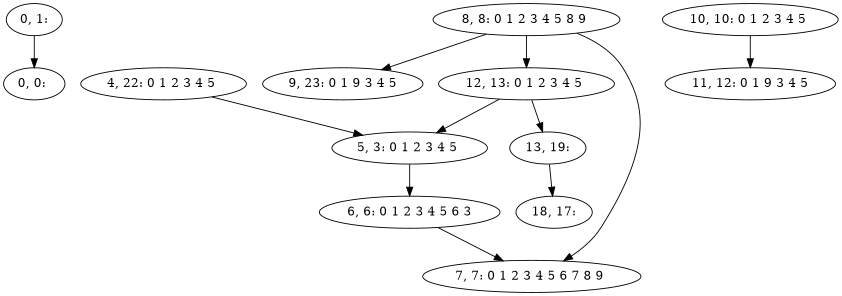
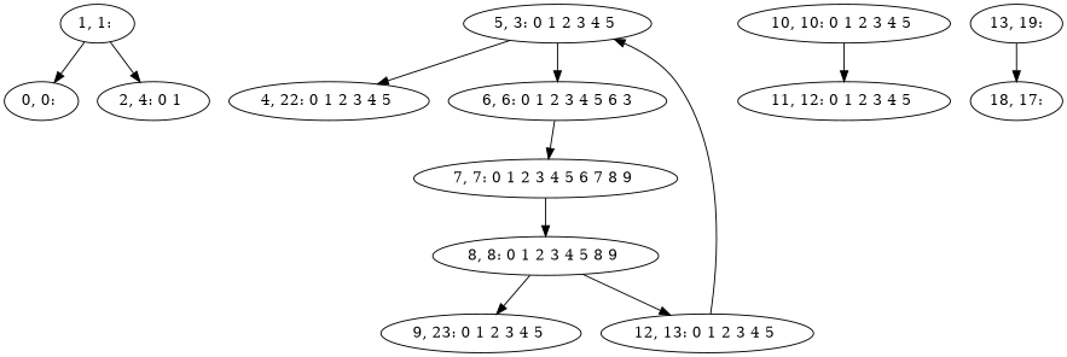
  digraph {
    fontname="DejaVu Serif"
    node [fontname="DejaVu Serif"]
    edge [fontname="DejaVu Serif"]
    n1 [label="0, 0: "]
-   n2 [label="0, 1:"]
+   n2 [label="1, 1: "]
+   n3 [label="2, 4: 0 1 "]
    n4 [label="4, 22: 0 1 2 3 4 5 "]
    n5 [label="5, 3: 0 1 2 3 4 5 "]
    n6 [label="6, 6: 0 1 2 3 4 5 6 3"]
    n7 [label="7, 7: 0 1 2 3 4 5 6 7 8 9 "]
    n8 [label="8, 8: 0 1 2 3 4 5 8 9 "]
-   n9 [label="9, 23: 0 1 9 3 4 5"]
+   n9 [label="9, 23: 0 1 2 3 4 5 "]
    n10 [label="12, 13: 0 1 2 3 4 5 "]
    n11 [label="10, 10: 0 1 2 3 4 5 "]
-   n12 [label="11, 12: 0 1 9 3 4 5"]
+   n12 [label="11, 12: 0 1 2 3 4 5 "]
    n13 [label="13, 19:"]
    n14 [label="18, 17:"]
    n2 -> n1
-   n4 -> n5
+   n2 -> n3
+   n5 -> n4
    n5 -> n6
    n6 -> n7
-   n8 -> n7
+   n7 -> n8
    n8 -> n9
    n8 -> n10
    n10 -> n5
-   n10 -> n13
    n11 -> n12
    n13 -> n14
  }
